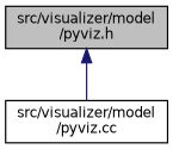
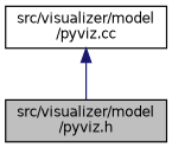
  digraph {
    fontname="DejaVu Sans"
    node [color=black fontname="DejaVu Sans" fontsize=10 shape=record style=filled]
    n1 [fillcolor=grey75 fontcolor=black height=0.2 label="src/visualizer/model\l/pyviz.h" width=0.4]
    n2 [fillcolor=white height=0.2 label="src/visualizer/model\l/pyviz.cc" width=0.4]
-   n1 -> n2 [color=midnightblue dir=back fontname="DejaVu Sans" fontsize=10 labelfontname=Helvetica labelfontsize=10 style=solid]
+   n2 -> n1 [color=midnightblue dir=back fontname="DejaVu Sans" fontsize=10 labelfontname=Helvetica labelfontsize=10 style=solid]
  }
